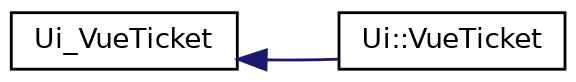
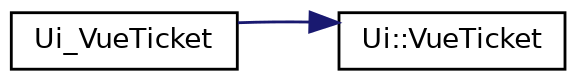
  digraph {
    rankdir=LR
    node [color=black fillcolor=white fontname=Helvetica fontsize=10 shape=record style=filled]
    n1 [height=0.2 label=Ui_VueTicket width=0.4]
    n2 [height=0.2 label="Ui::VueTicket" width=0.4]
-   n1 -> n2 [color=midnightblue dir=back fontname=Helvetica fontsize=10 labelfontname=Helvetica labelfontsize=10 style=solid]
+   n2 -> n1 [color=midnightblue dir=back fontname=Helvetica fontsize=10 labelfontname=Helvetica labelfontsize=10 style=solid]
  }
